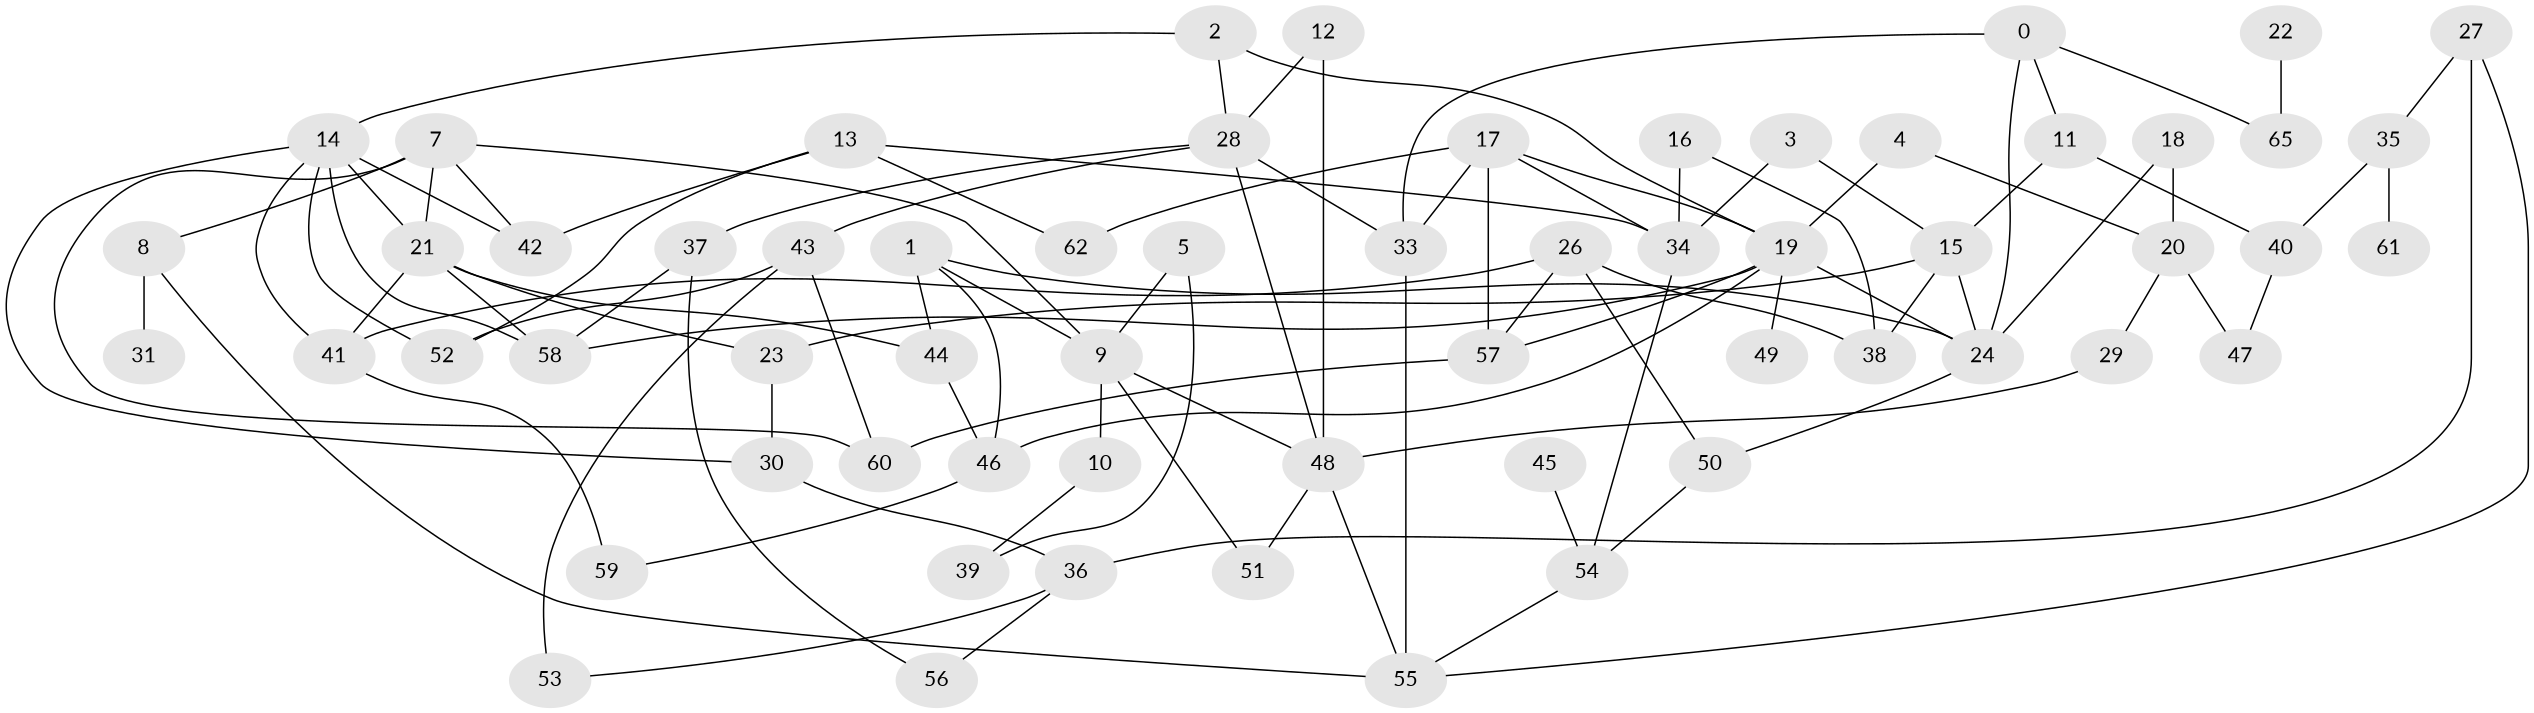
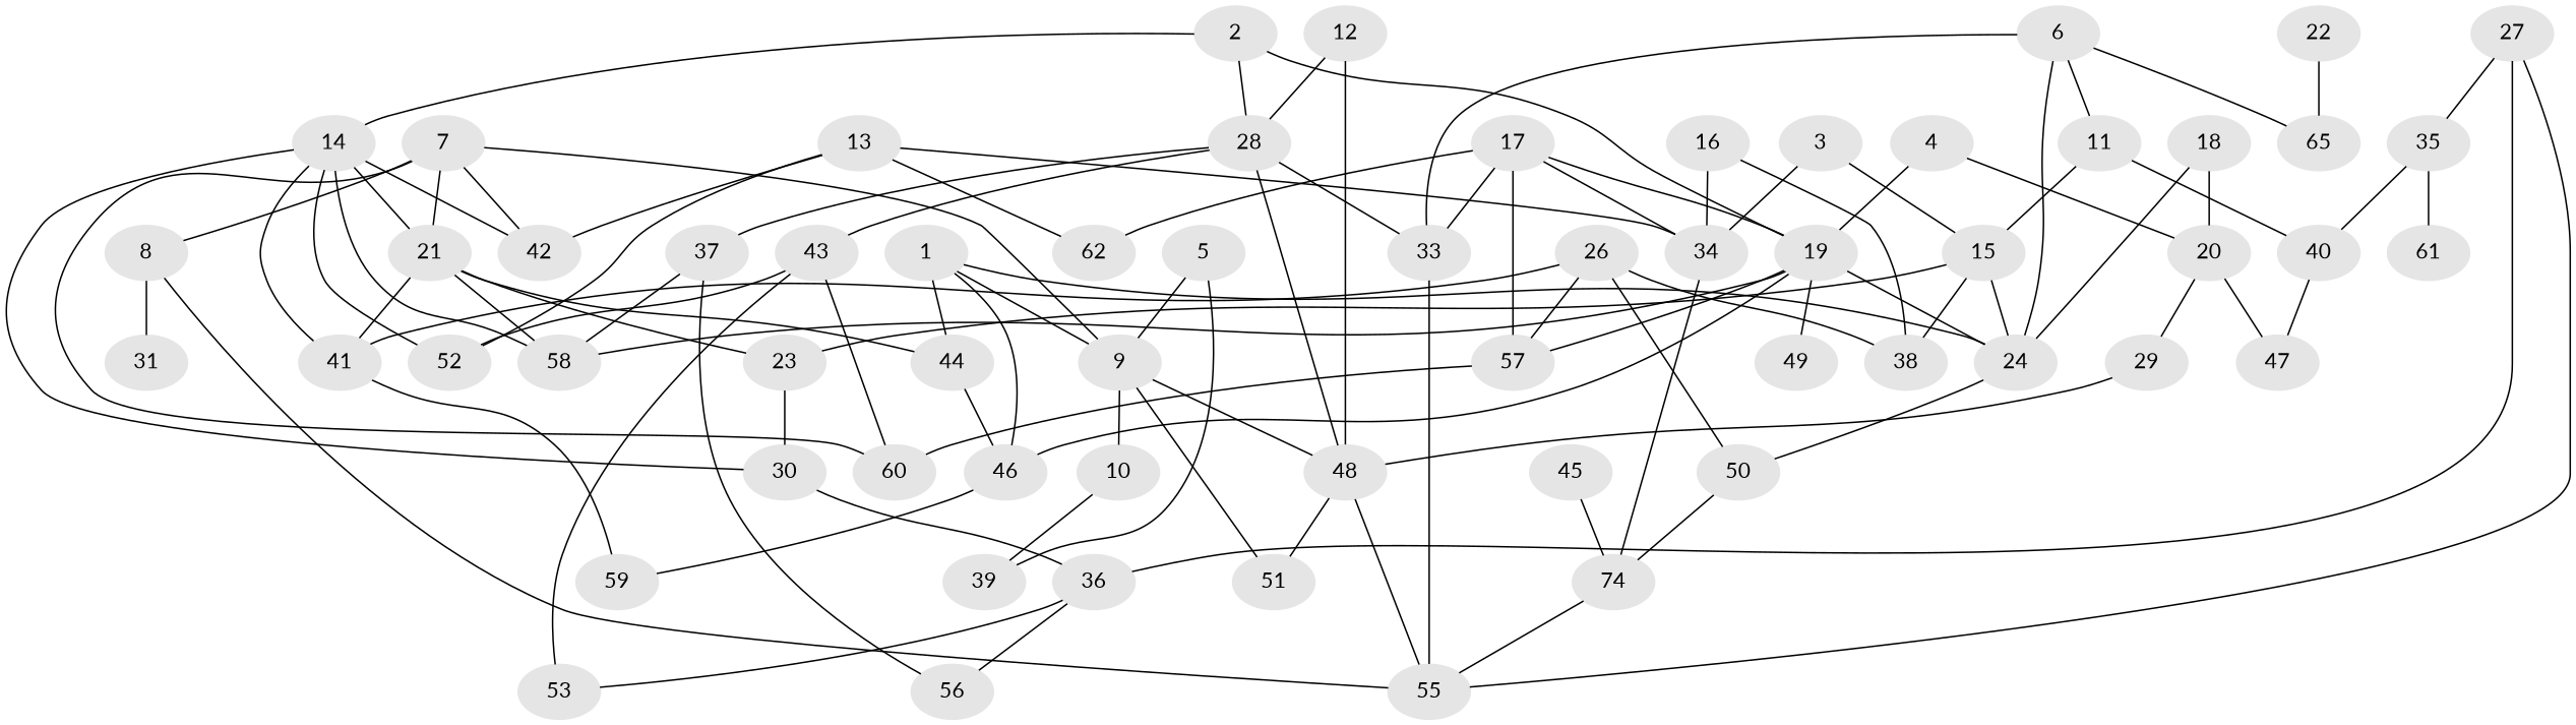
  graph {
    fontname=Lato
    node [color=gray90 fontname=Lato style=filled]
    edge [fontname=Lato weight=1.0]
    1
    9
    24
    44
    46
    10
    48
    51
    50
    59
    2
    14
    19
    28
    21
    42
    52
    30
    41
    58
    57
    49
    33
    37
    43
    3
    15
    34
    23
    38
-   54
+   54 [label=74]
    4
    20
    29
    47
    5
    39
-   6 [label=0]
+   6
    11
    n40 [label=65]
    40
    55
    7
    8
    60
    31
    12
    13
    62
    36
    16
    17
    18
    22
    26
    27
    35
    61
    53
    56
    45
    1 -- 9
    1 -- 24
    1 -- 44
    1 -- 46
    9 -- 10
    9 -- 48
    9 -- 51
    24 -- 50
    44 -- 46
    46 -- 59
    10 -- 39
    48 -- 51
    48 -- 55
    50 -- 54
    2 -- 14
    2 -- 19
    2 -- 28
    14 -- 21
    14 -- 42
    14 -- 52
    14 -- 30
    14 -- 41
    14 -- 58
    19 -- 24
    19 -- 46
    19 -- 58
    19 -- 57
    19 -- 49
    28 -- 48
    28 -- 33
    28 -- 37
    28 -- 43
    21 -- 44
    21 -- 41
    21 -- 58
    21 -- 23
    30 -- 36
    41 -- 59
    57 -- 60
    33 -- 55
    37 -- 58
    37 -- 56
    43 -- 52
    43 -- 60
    43 -- 53
    3 -- 15
    3 -- 34
    15 -- 24
    15 -- 23
    15 -- 38
    34 -- 54
    23 -- 30
    54 -- 55
    4 -- 19
    4 -- 20
    20 -- 29
    20 -- 47
    29 -- 48
    5 -- 9
    5 -- 39
    6 -- 24
    6 -- 33
    6 -- 11
    6 -- n40
    11 -- 15
    11 -- 40
    40 -- 47
    7 -- 9
    7 -- 21
    7 -- 42
    7 -- 8
    7 -- 60
    8 -- 55
    8 -- 31
    12 -- 48
    12 -- 28
    13 -- 42
    13 -- 52
    13 -- 34
    13 -- 62
    36 -- 53
    36 -- 56
    16 -- 34
    16 -- 38
    17 -- 19
    17 -- 57
    17 -- 33
    17 -- 34
    17 -- 62
    18 -- 24
    18 -- 20
    22 -- n40
    26 -- 50
    26 -- 41
    26 -- 57
    26 -- 38
    27 -- 55
    27 -- 36
    27 -- 35
    35 -- 40
    35 -- 61
    45 -- 54
  }
